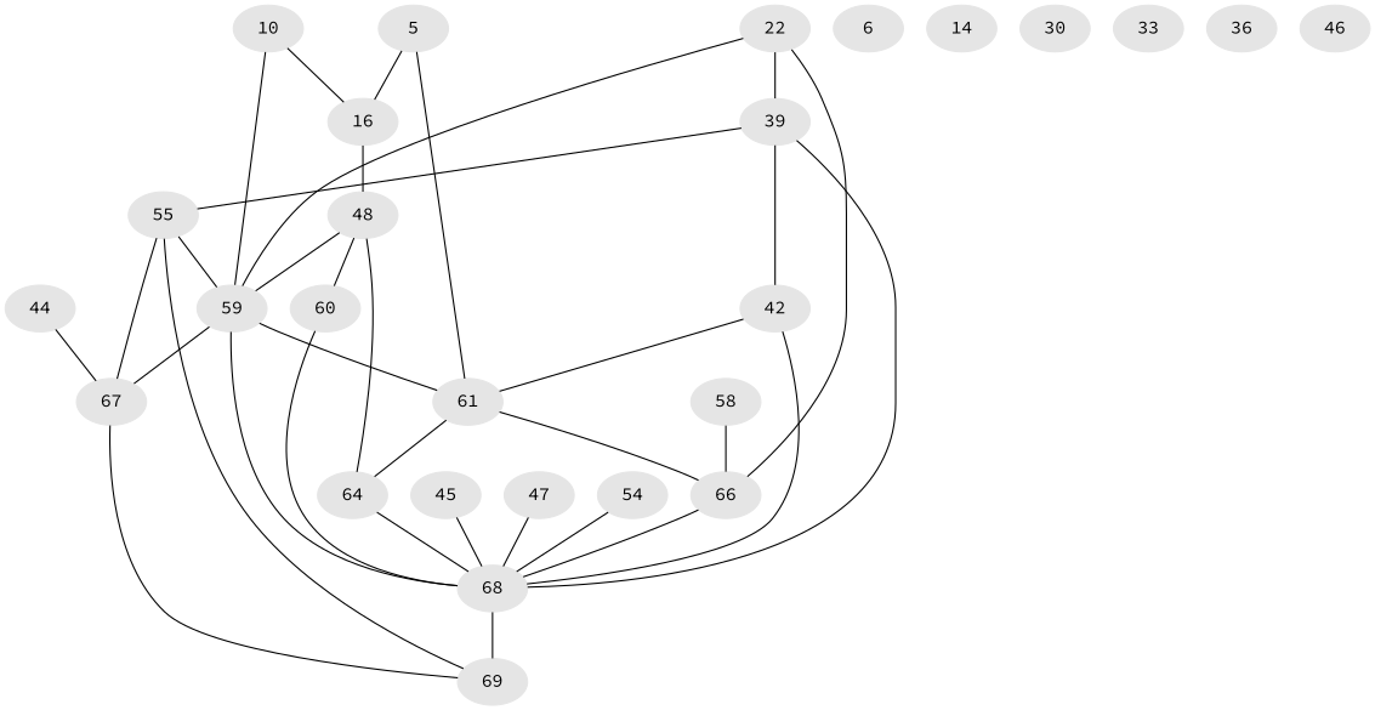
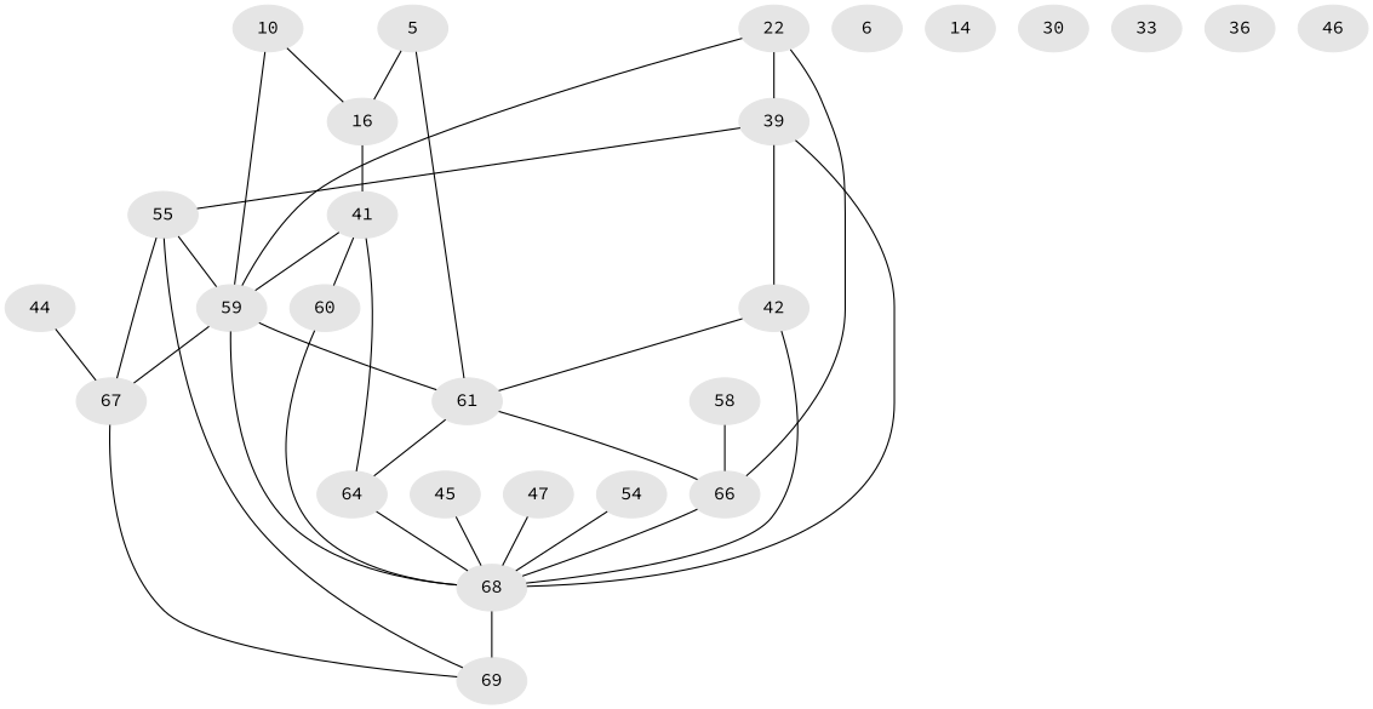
  graph {
    fontname="Source Code Pro"
    node [color=gray90 fontname="Source Code Pro" style=filled]
    edge [fontname="Source Code Pro"]
    5
    16
    61
-   41 [super="+11" label=48]
+   41 [super="+11"]
    66 [super="+4+49+62"]
    64 [super="+19"]
    6
    10
    59 [super="+32+40+53"]
    68 [super="+65+29+50"]
    67 [super="+31+63+52"]
    n12 [label=14]
    60 [super="+27+17"]
    39 [super="+12"]
    42 [super="+37"]
    55 [super="+51"]
    22
    30
    33
    36
    69
    44 [super="+43"]
    45
    46
    47
    54
    58 [super="+56"]
    5 -- 16
    5 -- 61
    16 -- 41 [weight=2]
    61 -- 66 [weight=2]
    61 -- 64 [weight=2]
    41 -- 64
    41 -- 59
    41 -- 60 [weight=3]
    66 -- 68 [weight=3]
    64 -- 68 [weight=2]
    10 -- 16
    10 -- 59
    59 -- 61
    59 -- 68 [weight=2]
    59 -- 67 [weight=4]
    68 -- 69 [weight=3]
    67 -- 69
    60 -- 68
    39 -- 68
    39 -- 42 [weight=2]
    39 -- 55
    42 -- 61
    42 -- 68 [weight=2]
    55 -- 59
    55 -- 67
    55 -- 69
    22 -- 66
    22 -- 59
    22 -- 39
    44 -- 67
    45 -- 68
    47 -- 68
    54 -- 68
    58 -- 66
  }
